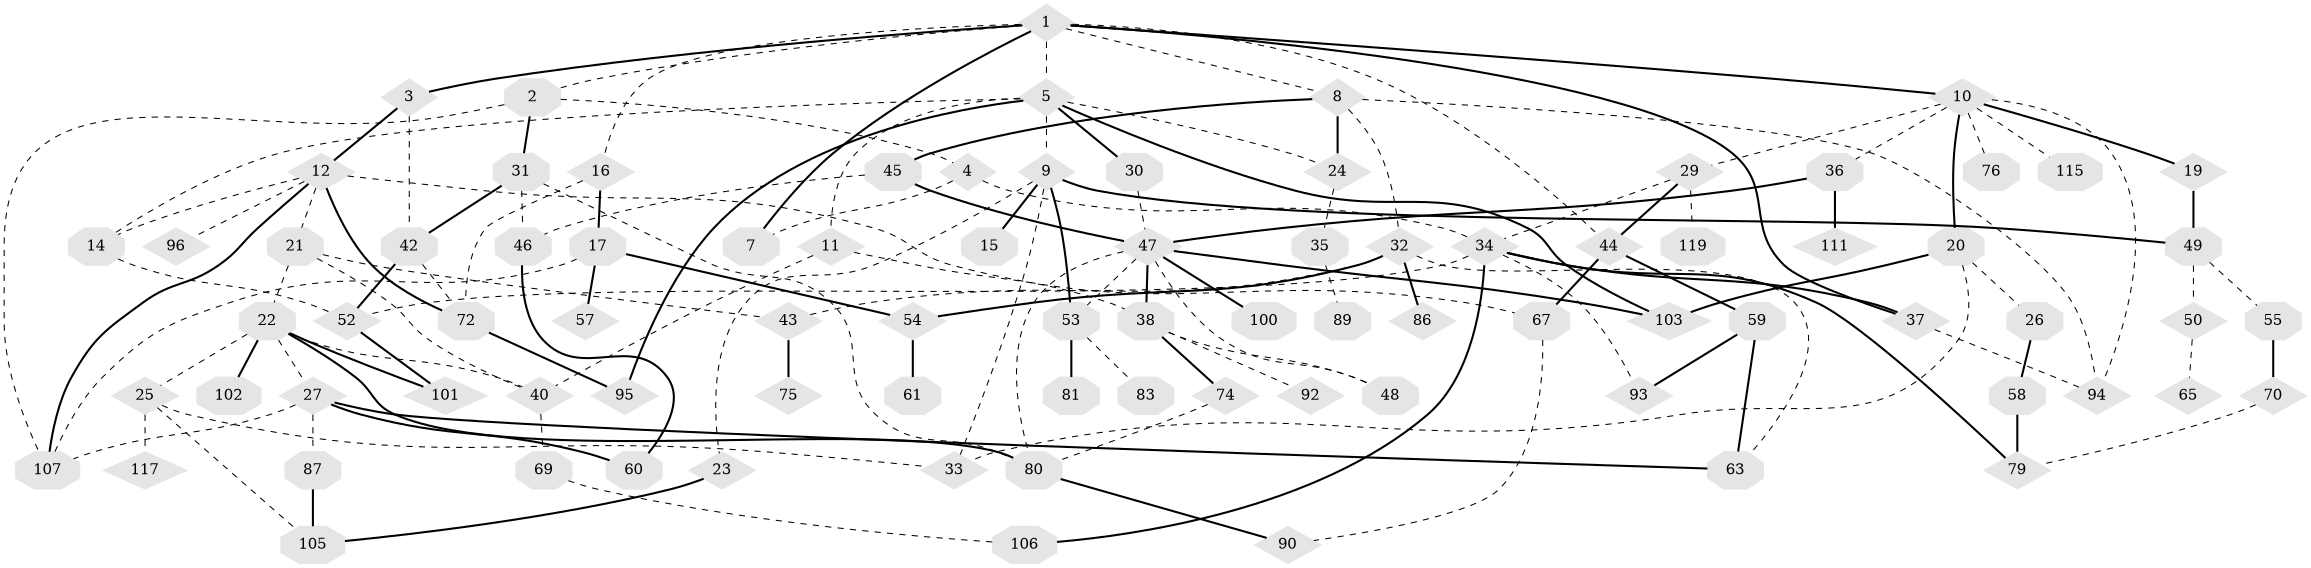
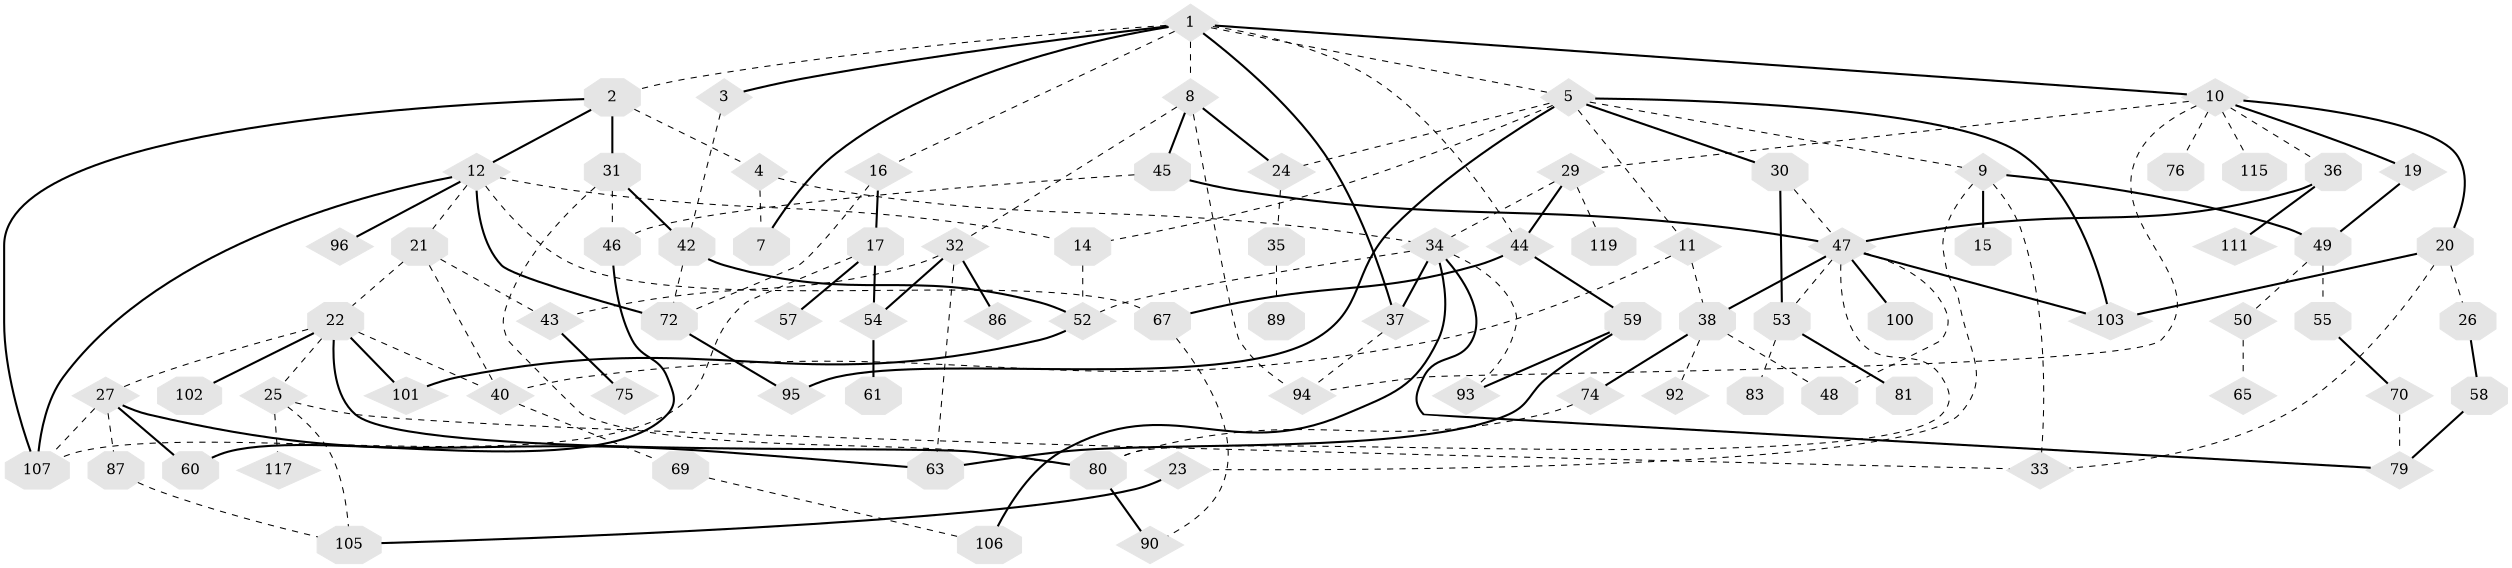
  graph {
    node [color=gray90 shape=diamond style=filled]
    edge [style=dashed]
    1 [super="+6"]
    2 [shape=octagon]
    3 [super="+104"]
    5 [super="+28"]
    7 [shape=octagon super="+73"]
    8 [super="+68"]
    10 [super="+13"]
    16
    37
    44 [super="+118"]
    4
    31 [shape=octagon super="+71"]
    107 [shape=octagon super="+108"]
    12 [super="+18"]
    42 [shape=octagon super="+84"]
    9 [super="+39"]
    11
    14 [shape=octagon]
    24 [super="+98"]
    30 [shape=octagon]
    95
    103 [super="+125"]
    32 [super="+62"]
    45 [shape=octagon]
    94 [super="+114"]
    19
    20 [shape=octagon]
    29
    36 [shape=octagon super="+82"]
    76 [shape=octagon]
    115 [shape=octagon]
    72 [shape=octagon super="+124"]
    17 [shape=octagon]
    67 [shape=octagon]
    59 [shape=octagon super="+97"]
    34 [super="+56"]
    80 [shape=octagon super="+85"]
    46 [shape=octagon]
    21 [shape=octagon super="+121"]
    96
    52 [super="+88"]
    79
    93
    106 [shape=octagon]
    15 [shape=octagon]
    23 [super="+51"]
    33 [super="+41"]
    49 [shape=octagon super="+110"]
    53 [shape=octagon super="+113"]
    38 [shape=octagon super="+77"]
    40 [super="+66"]
    35 [shape=octagon]
    47 [super="+99"]
    54
    43 [super="+109"]
    63 [shape=octagon]
    86
    105 [shape=octagon super="+112"]
    50
    55 [shape=octagon super="+123"]
    81 [shape=octagon]
    83 [shape=octagon]
    26 [shape=octagon super="+64"]
    119 [shape=octagon]
    111
    48 [shape=octagon super="+116"]
    74
    92
    69 [shape=octagon]
    22 [shape=octagon super="+91"]
    90 [super="+127"]
    101
    57
    61 [shape=octagon]
    58 [shape=octagon]
    25
    27 [super="+126"]
    102 [shape=octagon]
    75 [super="+122"]
    117
    60 [shape=octagon super="+78"]
    87 [shape=octagon]
    89 [shape=octagon]
    100 [shape=octagon]
    65
    70 [super="+120"]
    1 -- 2
    1 -- 3 [style=bold]
    1 -- 5
    1 -- 7 [style=bold]
    1 -- 8
    1 -- 10 [style=bold]
    1 -- 16
    1 -- 37 [style=bold]
    1 -- 44
    2 -- 4
    2 -- 31 [style=bold]
-   2 -- 107
-   3 -- 12 [style=bold]
+   2 -- 107 [style=bold]
+   2 -- 12 [style=bold]
    3 -- 42
    5 -- 9
    5 -- 11
    5 -- 14
    5 -- 24
    5 -- 30 [style=bold]
    5 -- 95 [style=bold]
    5 -- 103 [style=bold]
    8 -- 24 [style=bold]
    8 -- 32
    8 -- 45 [style=bold]
    8 -- 94
    10 -- 94
    10 -- 19 [style=bold]
    10 -- 20 [style=bold]
    10 -- 29
    10 -- 36
    10 -- 76
    10 -- 115
    16 -- 72
    16 -- 17 [style=bold]
    37 -- 94
    44 -- 67 [style=bold]
    44 -- 59 [style=bold]
    4 -- 7
    4 -- 34
    31 -- 42 [style=bold]
    31 -- 80
    31 -- 46
    12 -- 107 [style=bold]
    12 -- 14
    12 -- 72 [style=bold weight=2]
    12 -- 67
    12 -- 21
-   12 -- 96
+   12 -- 96 [style=bold]
    42 -- 72
    42 -- 52 [style=bold]
    9 -- 15 [style=bold]
    9 -- 23
    9 -- 33
    9 -- 49 [style=bold]
-   9 -- 53 [style=bold]
+   30 -- 53 [style=bold]
    11 -- 38
    11 -- 40
    14 -- 52
    24 -- 35
    30 -- 47
    32 -- 54 [style=bold]
    32 -- 43
    32 -- 63
    32 -- 86 [style=bold]
    45 -- 46
    45 -- 47 [style=bold]
    19 -- 49 [style=bold]
    20 -- 103 [style=bold]
    20 -- 33
    20 -- 26
    29 -- 44 [style=bold]
    29 -- 34
    29 -- 119
    36 -- 47 [style=bold]
    36 -- 111 [style=bold]
    72 -- 95 [style=bold]
    17 -- 107
    17 -- 54 [style=bold]
    17 -- 57 [style=bold]
    67 -- 90
    59 -- 93 [style=bold]
    59 -- 63 [style=bold]
    34 -- 37 [style=bold]
    34 -- 52
    34 -- 79 [style=bold]
    34 -- 93
    34 -- 106 [style=bold]
    80 -- 90 [style=bold]
    46 -- 60 [style=bold]
    21 -- 40
    21 -- 43
    21 -- 22
    52 -- 101 [style=bold]
    23 -- 105 [style=bold]
    49 -- 50
    49 -- 55
    53 -- 81 [style=bold]
    53 -- 83
    38 -- 48
    38 -- 74 [style=bold]
    38 -- 92
    40 -- 69
    35 -- 89
    47 -- 103 [style=bold]
    47 -- 80
    47 -- 53
    47 -- 38 [style=bold]
    47 -- 48
    47 -- 100 [style=bold]
    54 -- 61 [style=bold]
    43 -- 75 [style=bold]
    50 -- 65
    55 -- 70 [style=bold]
    26 -- 58 [style=bold]
    74 -- 80
    69 -- 106
    22 -- 80 [style=bold]
    22 -- 40
    22 -- 101 [style=bold]
    22 -- 25
    22 -- 27
    22 -- 102 [style=bold]
    58 -- 79 [style=bold]
    25 -- 33
    25 -- 105
    25 -- 117
    27 -- 107
    27 -- 63 [style=bold]
    27 -- 60 [style=bold]
    27 -- 87
-   87 -- 105 [style=bold]
+   87 -- 105
    70 -- 79
  }
